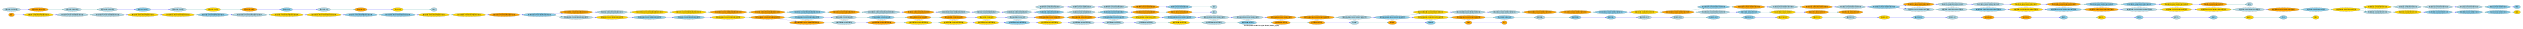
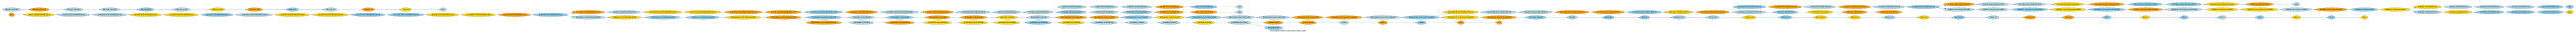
  digraph {
    fontname=Oswald
    label="Tree-decomposition of width 4 for register allocator (function _get_bits)"
    rankdir=LR
    node [fillcolor=lightblue fontname=Oswald style=filled]
    edge [color=blue fontname=Oswald]
    n1 [fillcolor=orange label="0 | : "]
    n2 [fillcolor=orange label="1 | 69 : "]
    n3 [fillcolor=skyblue label="2 | 68 69 : "]
    n4 [label="3 | 3 68 : "]
    n5 [fillcolor=orange label="155 | 68 : "]
    n6 [fillcolor=orange label="4 | 3 67 68 : 30 31 37 "]
    n7 [fillcolor=orange label="5 | 3 66 67 68 : 30 31 37 "]
    n8 [label="6 | 3 65 66 68 : 30 31 32 33 37 "]
    n9 [fillcolor=skyblue label="154 | 3 66 68 : 30 31 37 "]
    n10 [label="7 | 3 64 65 68 : 30 31 32 33 "]
    n11 [fillcolor=gold label="153 | 3 65 68 : 30 31 32 33 "]
    n12 [label="8 | 3 63 64 68 : 30 31 32 33 35 36 "]
    n13 [label="152 | 3 64 68 : 30 31 32 33 "]
    n14 [fillcolor=skyblue label="9 | 3 62 63 68 : 30 31 32 33 35 36 "]
    n15 [fillcolor=gold label="151 | 3 63 68 : 30 31 32 33 35 36 "]
    n16 [fillcolor=gold label="10 | 3 61 62 68 : 5 6 30 31 32 33 35 36 "]
    n17 [fillcolor=gold label="150 | 3 62 68 : 30 31 32 33 35 36 "]
    n18 [fillcolor=orange label="11 | 3 60 61 68 : 5 6 30 31 32 33 35 36 "]
    n19 [fillcolor=gold label="149 | 3 61 68 : 5 6 30 31 32 33 35 36 "]
    n20 [fillcolor=skyblue label="12 | 43 52 60 : 3 4 5 6 7 8 9 24 25 30 31 32 33 "]
    n21 [fillcolor=skyblue label="101 | 43 60 : 3 4 5 6 7 8 9 24 25 30 31 32 33 "]
    n22 [fillcolor=gold label="156 | 43 60 68 : 3 4 5 6 7 8 9 24 25 30 31 32 33 "]
    n23 [fillcolor=gold label="13 | 52 58 59 : 3 4 5 6 7 8 9 24 25 30 31 32 33 "]
    n24 [fillcolor=orange label="89 | 52 59 : 3 4 5 6 7 8 9 24 25 30 31 32 33 "]
    n25 [fillcolor=skyblue label="69 | 43 52 59 : 3 4 5 6 7 8 9 24 25 30 31 32 33 "]
    n26 [fillcolor=skyblue label="14 | 52 57 58 : 3 4 5 6 7 8 9 24 25 30 31 32 33 34 "]
    n27 [fillcolor=gold label="88 | 52 58 : 3 4 5 6 7 8 9 24 25 30 31 32 33 "]
    n28 [fillcolor=gold label="15 | 52 56 57 : 3 4 5 6 7 8 9 24 25 30 31 32 33 34 "]
    n29 [fillcolor=skyblue label="87 | 52 57 : 3 4 5 6 7 8 9 24 25 30 31 32 33 34 "]
    n30 [label="16 | 52 55 56 : 3 4 5 6 7 8 9 24 25 30 31 32 33 34 "]
    n31 [fillcolor=gold label="86 | 52 56 : 3 4 5 6 7 8 9 24 25 30 31 32 33 34 "]
    n32 [fillcolor=gold label="17 | 52 54 55 : 3 4 5 6 7 8 9 24 25 30 31 32 33 "]
    n33 [fillcolor=skyblue label="85 | 52 55 : 3 4 5 6 7 8 9 24 25 30 31 32 33 "]
    n34 [label="18 | 52 53 54 : 3 4 5 6 7 8 9 24 25 30 31 32 33 "]
    n35 [fillcolor=gold label="84 | 52 54 : 3 4 5 6 7 8 9 24 25 30 31 32 33 "]
    n36 [fillcolor=gold label="19 | 43 51 52 : 3 4 5 6 7 8 9 24 25 28 29 30 31 32 33 "]
    n37 [fillcolor=gold label="98 | 43 51 : 3 4 5 6 7 8 9 24 25 28 29 30 31 32 33 "]
    n38 [fillcolor=orange label="20 | 43 50 51 : 3 4 5 6 7 8 9 24 25 28 29 30 31 32 33 "]
    n39 [fillcolor=orange label="97 | 43 50 : 3 4 5 6 7 8 9 24 25 28 29 30 31 32 33 "]
    n40 [fillcolor=skyblue label="21 | 43 49 50 : 3 4 5 6 7 8 9 24 25 28 29 30 31 32 33 "]
    n41 [fillcolor=orange label="96 | 43 49 : 3 4 5 6 7 8 9 24 25 28 29 30 31 "]
    n42 [label="22 | 43 48 49 : 3 4 5 6 7 8 9 24 25 26 27 28 29 30 31 "]
    n43 [fillcolor=orange label="95 | 43 48 : 3 4 5 6 7 8 9 24 25 26 27 28 29 "]
    n44 [label="23 | 43 47 48 : 3 4 5 6 7 8 9 24 25 26 27 28 29 "]
    n45 [label="94 | 43 47 : 3 4 5 6 7 8 9 24 25 26 27 "]
    n46 [label="24 | 43 45 47 : 3 4 5 6 7 8 9 24 25 26 27 "]
    n47 [label="70 | 43 45 47 : 3 4 5 6 7 8 9 24 25 26 27 "]
    n48 [fillcolor=skyblue label="71 | 43 45 47 : 3 4 5 6 7 8 9 24 25 26 27 "]
    n49 [label="91 | 45 47 : 3 4 5 6 7 8 9 24 25 26 27 "]
    n50 [label="93 | 43 45 : 3 4 5 6 7 8 9 24 25 26 27 "]
    n51 [label="25 | 45 46 47 : 3 4 5 6 7 8 9 24 25 26 27 "]
    n52 [fillcolor=orange label="159 | 46 47 : 3 4 5 6 7 8 9 24 25 26 27 "]
    n53 [fillcolor=skyblue label="160 | 47 : 3 4 5 6 7 8 9 24 25 26 27 "]
    n54 [fillcolor=skyblue label="26 | 43 44 45 : 3 4 5 6 7 8 9 24 25 26 27 "]
    n55 [fillcolor=orange label="161 | 44 45 : 3 4 5 6 7 8 9 24 25 26 27 "]
    n56 [fillcolor=orange label="162 | 45 : 3 4 5 6 7 8 9 24 25 26 27 "]
    n57 [fillcolor=skyblue label="27 | 3 42 43 68 : 3 4 5 6 7 8 9 24 25 "]
    n58 [fillcolor=orange label="146 | 3 42 68 : 3 4 5 6 7 8 9 24 25 "]
    n59 [fillcolor=orange label="28 | 3 41 42 68 : 3 4 5 6 7 8 9 24 25 "]
    n60 [fillcolor=gold label="145 | 3 41 68 : 3 4 5 6 7 8 9 "]
    n61 [label="29 | 3 40 41 68 : 3 4 5 6 7 8 9 "]
    n62 [fillcolor=orange label="30 | 3 39 40 41 68 : 3 4 5 6 7 8 9 16 17 23 "]
    n63 [fillcolor=orange label="144 | 3 39 41 68 : 3 4 5 6 7 8 9 16 17 23 "]
    n64 [fillcolor=skyblue label="31 | 3 38 39 41 68 : 3 4 5 6 7 8 9 16 17 23 "]
    n65 [fillcolor=gold label="143 | 3 38 41 68 : 3 4 5 6 7 8 9 16 17 23 "]
    n66 [fillcolor=skyblue label="32 | 3 37 38 41 68 : 3 4 5 6 7 8 9 16 17 18 19 23 "]
    n67 [label="142 | 3 37 41 68 : 3 4 5 6 7 8 9 16 17 18 19 "]
    n68 [label="33 | 3 36 37 41 68 : 3 4 5 6 7 8 9 16 17 18 19 "]
    n69 [fillcolor=orange label="141 | 3 36 41 68 : 3 4 5 6 7 8 9 16 17 18 19 "]
    n70 [fillcolor=orange label="34 | 3 35 36 41 68 : 3 4 5 6 7 8 9 16 17 18 19 21 22 "]
    n71 [label="140 | 3 35 41 68 : 3 4 5 6 7 8 9 16 17 18 19 21 22 "]
    n72 [fillcolor=skyblue label="35 | 3 34 35 41 68 : 3 4 5 6 7 8 9 16 17 18 19 21 22 "]
    n73 [fillcolor=gold label="80 | 3 34 35 41 68 : 3 4 5 6 7 8 9 16 17 18 19 21 22 "]
    n74 [fillcolor=gold label="81 | 3 34 35 41 68 : 3 4 5 6 7 8 9 16 17 18 19 21 22 "]
    n75 [label="163 | 3 34 41 68 : 3 4 5 6 7 8 9 16 17 18 19 21 22 "]
    n76 [fillcolor=orange label="174 | 3 35 41 68 : 3 4 5 6 7 8 9 16 17 18 19 21 22 "]
    n77 [fillcolor=orange label="36 | 3 33 34 41 : 3 4 5 6 7 8 9 16 17 18 19 21 22 "]
    n78 [fillcolor=orange label="127 | 3 33 41 : 3 4 5 6 7 8 9 16 17 18 19 21 22 "]
    n79 [fillcolor=skyblue label="37 | 3 32 33 41 : 3 4 5 6 7 8 9 16 17 18 19 21 22 "]
    n80 [fillcolor=gold label="126 | 3 32 41 : 3 4 5 6 7 8 9 16 17 18 19 "]
    n81 [fillcolor=orange label="38 | 3 18 32 41 : 3 4 5 6 7 8 9 10 11 16 17 18 19 "]
    n82 [fillcolor=skyblue label="78 | 3 18 32 41 : 3 4 5 6 7 8 9 10 11 16 17 18 19 "]
    n83 [label="79 | 3 18 32 41 : 3 4 5 6 7 8 9 10 11 16 17 18 19 "]
    n84 [fillcolor=orange label="164 | 18 32 41 : 3 4 5 6 7 8 9 10 11 16 17 18 19 "]
    n85 [fillcolor=skyblue label="125 | 3 18 41 : 3 4 5 6 7 8 9 10 11 "]
    n86 [fillcolor=orange label="39 | 18 27 32 : 3 4 5 6 7 8 9 10 11 16 17 18 19 "]
    n87 [label="116 | 18 27 : 3 4 5 6 7 8 9 10 11 16 17 18 19 "]
    n88 [fillcolor=skyblue label="40 | 18 27 31 : 3 4 5 6 7 8 9 10 11 16 17 18 19 "]
    n89 [fillcolor=orange label="74 | 18 27 31 : 3 4 5 6 7 8 9 10 11 16 17 18 19 "]
    n90 [label="77 | 18 27 31 : 3 4 5 6 7 8 9 10 11 16 17 18 19 "]
    n91 [label="105 | 27 31 : 3 4 5 6 7 8 9 10 11 16 17 18 19 "]
    n92 [label="115 | 18 27 : 3 4 5 6 7 8 9 10 11 16 17 18 19 "]
    n93 [label="41 | 27 30 31 : 3 4 5 6 7 8 9 10 11 16 17 18 19 "]
    n94 [fillcolor=gold label="104 | 27 30 : 3 4 5 6 7 8 9 10 11 16 17 18 19 "]
    n95 [fillcolor=orange label="42 | 27 29 30 : 3 4 5 6 7 8 9 10 11 16 17 18 19 20 "]
    n96 [fillcolor=skyblue label="103 | 27 29 : 3 4 5 6 7 8 9 10 11 16 17 18 19 20 "]
    n97 [fillcolor=skyblue label="43 | 27 28 29 : 3 4 5 6 7 8 9 10 11 16 17 18 19 20 "]
    n98 [fillcolor=gold label="165 | 28 29 : 3 4 5 6 7 8 9 10 11 16 17 18 19 20 "]
    n99 [fillcolor=orange label="166 | 29 : 3 4 5 6 7 8 9 10 11 16 17 20 "]
    n100 [fillcolor=skyblue label="44 | 18 26 27 : 3 4 5 6 7 8 9 10 11 14 15 16 17 18 19 "]
    n101 [fillcolor=gold label="114 | 18 26 : 3 4 5 6 7 8 9 10 11 14 15 16 17 18 19 "]
    n102 [fillcolor=skyblue label="45 | 18 25 26 : 3 4 5 6 7 8 9 10 11 14 15 16 17 18 19 "]
    n103 [fillcolor=orange label="113 | 18 25 : 3 4 5 6 7 8 9 10 11 14 15 16 17 18 19 "]
    n104 [label="46 | 18 24 25 : 3 4 5 6 7 8 9 10 11 14 15 16 17 18 19 "]
    n105 [fillcolor=gold label="112 | 18 24 : 3 4 5 6 7 8 9 10 11 14 15 16 17 "]
    n106 [fillcolor=gold label="47 | 18 23 24 : 3 4 5 6 7 8 9 10 11 12 13 14 15 16 17 "]
    n107 [label="111 | 18 23 : 3 4 5 6 7 8 9 10 11 12 13 14 15 "]
    n108 [fillcolor=orange label="48 | 18 22 23 : 3 4 5 6 7 8 9 10 11 12 13 14 15 "]
    n109 [fillcolor=skyblue label="110 | 18 22 : 3 4 5 6 7 8 9 10 11 12 13 "]
    n110 [fillcolor=gold label="49 | 18 20 22 : 3 4 5 6 7 8 9 10 11 12 13 "]
    n111 [fillcolor=gold label="75 | 18 20 22 : 3 4 5 6 7 8 9 10 11 12 13 "]
    n112 [label="76 | 18 20 22 : 3 4 5 6 7 8 9 10 11 12 13 "]
    n113 [label="107 | 20 22 : 3 4 5 6 7 8 9 10 11 12 13 "]
    n114 [fillcolor=gold label="109 | 18 20 : 3 4 5 6 7 8 9 10 11 12 13 "]
    n115 [label="50 | 20 21 22 : 3 4 5 6 7 8 9 10 11 12 13 "]
    n116 [label="167 | 21 22 : 3 4 5 6 7 8 9 10 11 12 13 "]
    n117 [fillcolor=skyblue label="168 | 22 : 3 4 5 6 7 8 9 10 11 12 13 "]
    n118 [fillcolor=skyblue label="51 | 18 19 20 : 3 4 5 6 7 8 9 10 11 12 13 "]
    n119 [fillcolor=skyblue label="169 | 19 20 : 3 4 5 6 7 8 9 10 11 12 13 "]
    n120 [fillcolor=skyblue label="170 | 20 : 3 4 5 6 7 8 9 10 11 12 13 "]
    n121 [fillcolor=gold label="52 | 3 17 18 41 : 3 4 5 6 7 8 9 10 11 "]
    n122 [fillcolor=orange label="124 | 3 17 41 : 3 4 5 6 7 8 9 10 11 "]
    n123 [fillcolor=orange label="53 | 3 16 17 41 : 3 4 5 6 7 8 9 10 11 "]
    n124 [fillcolor=orange label="54 | 3 15 16 : 3 4 5 6 7 8 9 "]
    n125 [label="122 | 3 15 : 3 4 5 6 7 8 9 "]
    n126 [label="55 | 3 14 15 : 3 4 5 6 7 8 9 "]
    n127 [fillcolor=skyblue label="121 | 3 14 : 3 4 5 6 7 "]
    n128 [label="56 | 3 13 14 : 3 4 5 6 7 "]
    n129 [fillcolor=gold label="120 | 3 13 : 3 4 5 6 "]
    n130 [fillcolor=orange label="57 | 3 12 13 : 3 4 5 6 "]
    n131 [fillcolor=skyblue label="119 | 3 12 : 3 4 "]
    n132 [label="58 | 3 11 12 : 3 4 "]
    n133 [fillcolor=orange label="172 | 11 12 : 3 4 "]
    n134 [fillcolor=gold label="173 | 12 : 3 4 "]
    n135 [fillcolor=skyblue label="59 | 3 10 68 : "]
    n136 [fillcolor=skyblue label="138 | 3 10 : "]
    n137 [label="60 | 3 9 10 : 0 1 2 "]
    n138 [label="137 | 3 9 : 0 1 2 "]
-   n139 [fillcolor=skyblue label="61 | 3 8 9 : 0 1 2 "]
+   n139 [fillcolor=gold label="61 | 3 8 9 : 0 1 2 "]
    n140 [fillcolor=skyblue label="136 | 3 8 : 0 1 2 "]
    n141 [fillcolor=gold label="62 | 3 7 8 : 0 1 2 "]
    n142 [fillcolor=gold label="135 | 3 7 : 0 1 "]
    n143 [label="63 | 3 6 7 : 0 1 "]
    n144 [fillcolor=gold label="134 | 3 6 : 0 1 "]
    n145 [fillcolor=skyblue label="64 | 3 5 6 : 0 1 "]
    n146 [label="133 | 3 5 : 0 1 "]
    n147 [fillcolor=orange label="65 | 3 4 5 : 0 1 "]
    n148 [fillcolor=orange label="176 | 3 5 : 0 1 "]
    n149 [fillcolor=skyblue label="132 | 3 : "]
    n150 [fillcolor=gold label="66 | 2 3 : "]
    n151 [fillcolor=skyblue label="131 | 2 : "]
    n152 [label="67 | 1 2 : "]
    n153 [fillcolor=skyblue label="130 | 1 : "]
    n154 [fillcolor=gold label="68 | 0 1 : "]
    n155 [fillcolor=skyblue label="177 | 1 : "]
    n156 [fillcolor=gold label="129 | : "]
    n157 [fillcolor=orange label="72 | 43 52 59 : 3 4 5 6 7 8 9 24 25 30 31 32 33 "]
    n158 [label="179 | 43 52 59 : 3 4 5 6 7 8 9 24 25 30 31 32 33 "]
    n159 [label="99 | 43 52 : 3 4 5 6 7 8 9 24 25 30 31 32 33 "]
    n160 [fillcolor=gold label="100 | 43 52 : 3 4 5 6 7 8 9 24 25 30 31 32 33 "]
    n161 [fillcolor=orange label="73 | 3 43 60 68 : 3 4 5 6 7 8 9 24 25 30 31 32 33 "]
    n162 [fillcolor=skyblue label="82 | 3 43 60 68 : 3 4 5 6 7 8 9 24 25 30 31 32 33 "]
    n163 [fillcolor=orange label="178 | 3 43 60 68 : 3 4 5 6 7 8 9 24 25 30 31 32 33 "]
    n164 [label="147 | 3 43 68 : 3 4 5 6 7 8 9 24 25 "]
    n165 [label="148 | 3 60 68 : 5 6 30 31 32 33 "]
    n166 [label="117 | 18 32 : 3 4 5 6 7 8 9 10 11 16 17 18 19 "]
    n167 [label="128 | 3 34 41 : 3 4 5 6 7 8 9 16 17 18 19 21 22 "]
    n168 [fillcolor=skyblue label="175 | 3 41 68 : 3 4 5 6 7 8 9 "]
    n169 [fillcolor=orange label="83 | : "]
    n170 [fillcolor=gold label="158 | 54 : 3 4 5 6 7 8 9 24 25 30 31 32 33 "]
    n171 [label="157 | 53 54 : 3 4 5 6 7 8 9 24 25 30 31 32 33 "]
    n172 [label="90 | : "]
    n173 [label="92 | : "]
    n174 [label="102 | : "]
    n175 [fillcolor=skyblue label="106 | : "]
    n176 [fillcolor=gold label="108 | : "]
    n177 [label="118 | : "]
    n178 [label="123 | 3 16 : 3 4 5 6 7 8 9 "]
    n179 [label="139 | 3 68 : "]
    n2 -> n1
    n3 -> n2 [color=teal]
    n4 -> n5 [color=teal]
    n5 -> n3
    n6 -> n4
    n7 -> n6 [color=teal]
    n8 -> n9 [color=teal]
-   n9 -> n7 [color=teal]
+   n8 -> n7 [color=teal]
    n10 -> n11 [color=teal]
    n11 -> n8 [color=teal]
    n12 -> n13
    n13 -> n10
    n14 -> n15
    n15 -> n12
    n16 -> n17
    n17 -> n14
    n18 -> n19 [color=teal]
    n19 -> n16 [color=teal]
    n20 -> n21
    n21 -> n22
    n22 -> n161 [color=teal]
    n23 -> n24
    n24 -> n25
    n25 -> n157
    n25 -> n158 [color=teal]
    n26 -> n27
    n27 -> n23 [color=teal]
    n28 -> n29
    n29 -> n26 [color=teal]
    n30 -> n31 [color=teal]
    n31 -> n28
    n32 -> n33 [color=teal]
    n33 -> n30
    n34 -> n35
    n35 -> n32
    n36 -> n37 [color=teal]
    n37 -> n38 [color=teal]
    n38 -> n39 [color=teal]
    n39 -> n40 [color=teal]
    n40 -> n41 [color=teal]
    n41 -> n42 [color=teal]
    n42 -> n43
    n43 -> n44
    n44 -> n45
    n45 -> n46
    n46 -> n47 [color=teal]
    n46 -> n48
    n47 -> n49
    n48 -> n50 [color=teal]
    n49 -> n51
    n50 -> n54 [color=teal]
    n51 -> n52 [color=teal]
    n52 -> n53
    n53 -> n172 [color=teal]
    n54 -> n55
    n55 -> n56 [color=teal]
    n56 -> n173
    n57 -> n58 [color=teal]
    n58 -> n59 [color=teal]
    n59 -> n60
    n60 -> n61
    n61 -> n62
    n62 -> n63 [color=teal]
    n63 -> n64
    n64 -> n65 [color=teal]
    n65 -> n66
    n66 -> n67
    n67 -> n68
    n68 -> n69
    n69 -> n70 [color=teal]
    n70 -> n71 [color=teal]
    n71 -> n72
    n72 -> n73 [color=teal]
    n72 -> n74
    n73 -> n75
    n74 -> n76 [color=teal]
    n75 -> n167
    n76 -> n168 [color=teal]
    n77 -> n78 [color=teal]
    n78 -> n79 [color=teal]
    n79 -> n80
    n80 -> n81 [color=teal]
    n81 -> n82 [color=teal]
    n81 -> n83 [color=teal]
    n82 -> n84 [color=teal]
    n83 -> n85
    n84 -> n166
    n85 -> n121 [color=teal]
    n86 -> n87
    n87 -> n88
    n88 -> n89
    n88 -> n90
    n89 -> n91
    n90 -> n92 [color=teal]
    n91 -> n93
    n92 -> n100 [color=teal]
    n93 -> n94
    n94 -> n95
    n95 -> n96 [color=teal]
    n96 -> n97 [color=teal]
    n97 -> n98
    n98 -> n99
    n99 -> n174 [color=teal]
    n100 -> n101
    n101 -> n102
    n102 -> n103 [color=teal]
    n103 -> n104
    n104 -> n105 [color=teal]
    n105 -> n106
    n106 -> n107 [color=teal]
    n107 -> n108
    n108 -> n109 [color=teal]
    n109 -> n110 [color=teal]
    n110 -> n111 [color=teal]
    n110 -> n112 [color=teal]
    n111 -> n113 [color=teal]
    n112 -> n114 [color=teal]
    n113 -> n115 [color=teal]
    n114 -> n118
    n115 -> n116
    n116 -> n117 [color=teal]
    n117 -> n175
    n118 -> n119
    n119 -> n120 [color=teal]
    n120 -> n176 [color=teal]
    n121 -> n122
    n122 -> n123 [color=teal]
    n124 -> n125 [color=teal]
    n125 -> n126 [color=teal]
    n126 -> n127
    n127 -> n128
    n128 -> n129 [color=teal]
    n129 -> n130 [color=teal]
    n130 -> n131
    n131 -> n132
    n132 -> n133 [color=teal]
    n133 -> n134
    n134 -> n177 [color=teal]
    n135 -> n136
    n136 -> n137
    n137 -> n138
    n138 -> n139 [color=teal]
    n139 -> n140 [color=teal]
    n140 -> n141
    n141 -> n142 [color=teal]
    n142 -> n143 [color=teal]
    n143 -> n144
    n144 -> n145
    n145 -> n146
    n146 -> n147
    n147 -> n148
    n148 -> n149
    n149 -> n150 [color=teal]
    n150 -> n151
    n151 -> n152
    n152 -> n153
    n153 -> n154 [color=teal]
    n154 -> n155 [color=teal]
    n155 -> n156 [color=teal]
    n157 -> n159
    n158 -> n160
    n159 -> n36 [color=teal]
    n160 -> n20
    n161 -> n162 [color=teal]
    n161 -> n163
    n162 -> n164
    n163 -> n165 [color=teal]
    n164 -> n57 [color=teal]
    n165 -> n18
    n166 -> n86 [color=teal]
    n167 -> n77 [color=teal]
    n168 -> n179 [color=teal]
    n169 -> n170
    n170 -> n171
    n171 -> n34 [color=teal]
    n178 -> n124
    n179 -> n135 [color=teal]
  }
